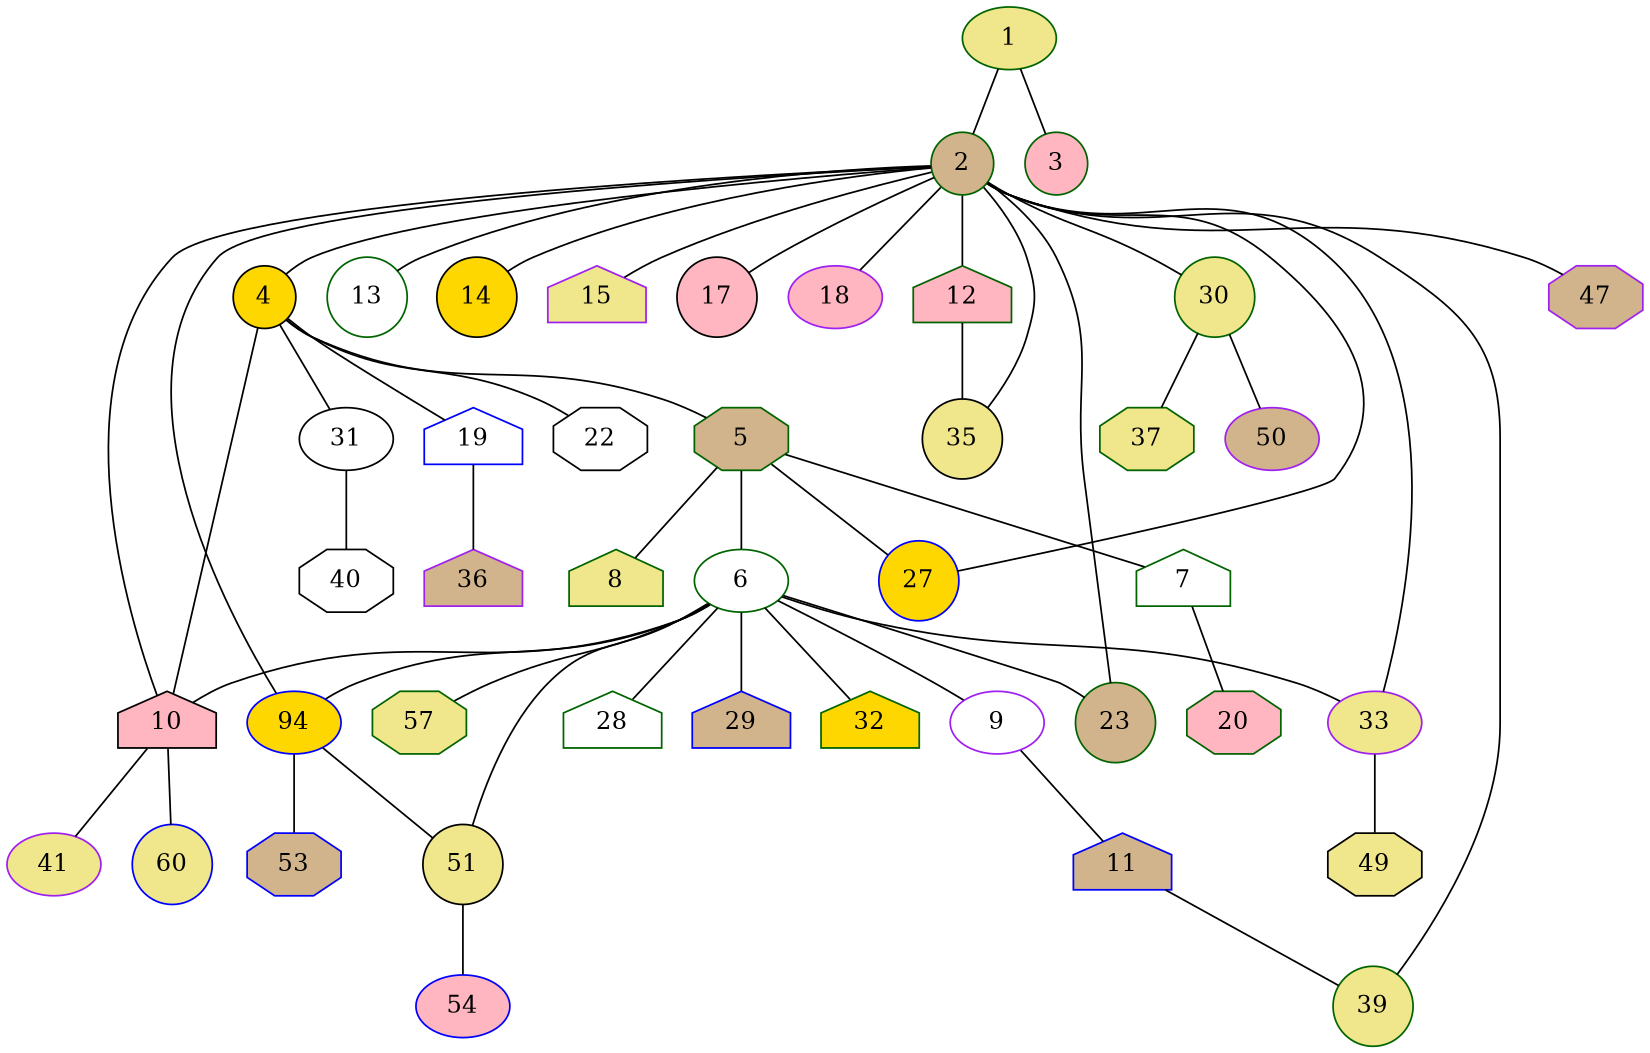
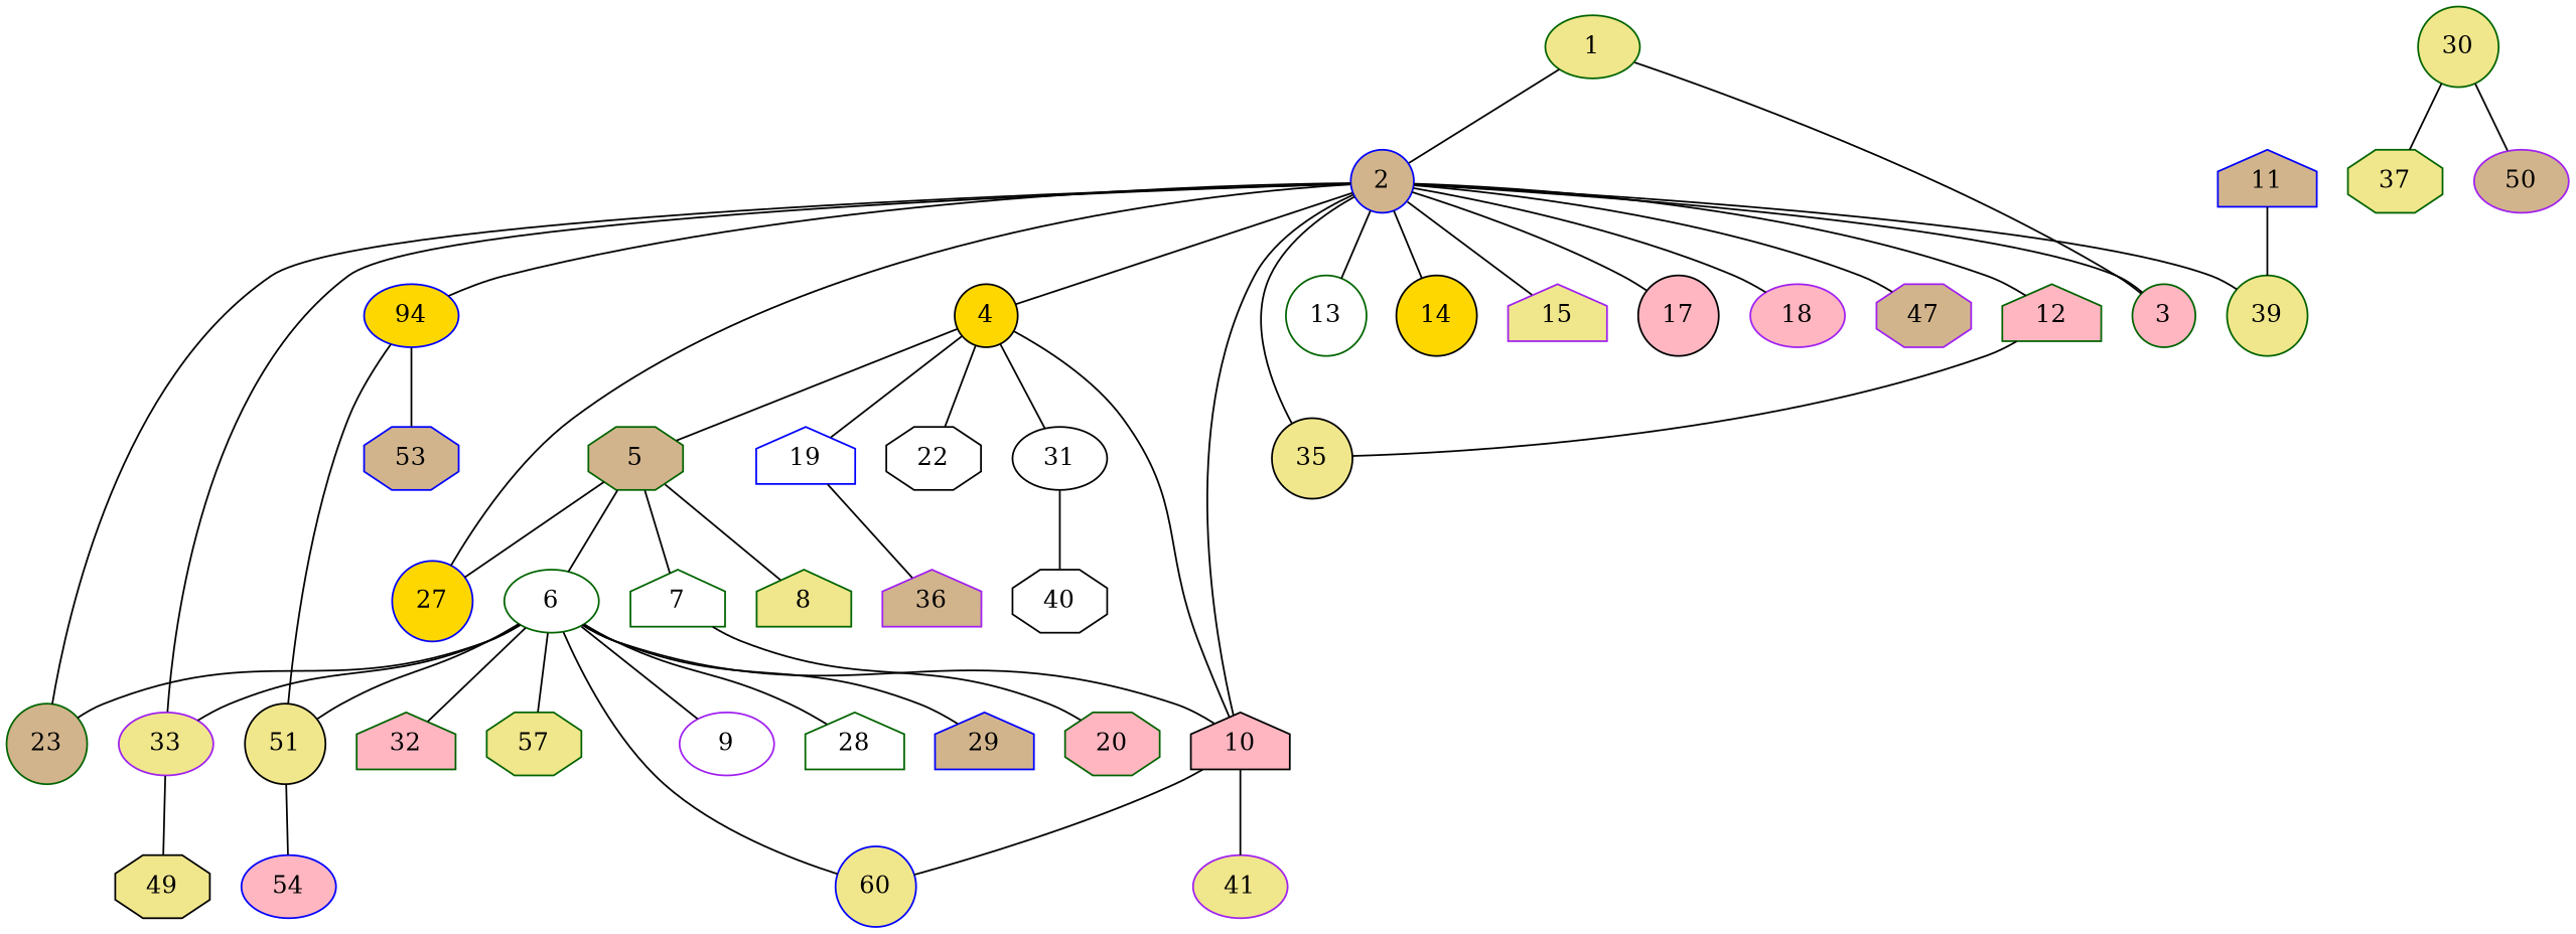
  graph {
    node [color=darkgreen fillcolor=khaki shape=circle style=filled]
    1 [shape=ellipse super="+16"]
-   2 [fillcolor=tan super="+43"]
+   2 [color=blue fillcolor=tan super="+43"]
    3 [fillcolor=lightpink]
    4 [color=black fillcolor=gold super="+24"]
    10 [color=black fillcolor=lightpink shape=house super="+44"]
    12 [fillcolor=lightpink shape=house]
    13 [fillcolor=white]
    14 [color=black fillcolor=gold]
    15 [color=purple shape=house super="+26"]
    17 [color=black fillcolor=lightpink]
    18 [color=purple fillcolor=lightpink shape=ellipse]
    23 [fillcolor=tan]
    27 [color=blue fillcolor=gold]
    30 [super="+52"]
    33 [color=purple shape=ellipse super="+56"]
    n16 [color=blue fillcolor=gold label=94 shape=ellipse super="+38"]
    35 [color=black super="+46"]
    39 [super="+45"]
    47 [color=purple fillcolor=tan shape=octagon]
    5 [fillcolor=tan shape=octagon super="+48"]
    19 [color=blue fillcolor=white shape=house]
    22 [color=black fillcolor=white shape=octagon]
    31 [color=black fillcolor=white shape=ellipse super="+55"]
    41 [color=purple shape=ellipse]
    60 [color=blue]
    37 [shape=octagon]
    50 [color=purple fillcolor=tan shape=ellipse]
    49 [color=black shape=octagon]
    51 [color=black]
    53 [color=blue fillcolor=tan shape=octagon super="+59"]
    6 [fillcolor=white shape=ellipse super="+42"]
    7 [fillcolor=white shape=house super="+21"]
    8 [shape=house]
    36 [color=purple fillcolor=tan shape=house super="+58"]
    40 [color=black fillcolor=white shape=octagon]
    9 [color=purple fillcolor=white shape=ellipse]
    28 [fillcolor=white shape=house]
    29 [color=blue fillcolor=tan shape=house]
-   32 [fillcolor=gold shape=house]
+   32 [fillcolor=lightpink shape=house]
    57 [shape=octagon]
    20 [fillcolor=lightpink shape=octagon]
    11 [color=blue fillcolor=tan shape=house super="+25"]
    54 [color=blue fillcolor=lightpink shape=ellipse]
    1 -- 2
    1 -- 3
    2 -- 4
    2 -- 10
    2 -- 12
    2 -- 13
    2 -- 14
    2 -- 15
    2 -- 17
    2 -- 18
    2 -- 23
    2 -- 27
-   2 -- 30
+   2 -- 3
    2 -- 33
    2 -- n16
    2 -- 35 [weight=2]
    2 -- 39
    2 -- 47
    4 -- 10
    4 -- 5
    4 -- 19
    4 -- 22
    4 -- 31
    10 -- 41
    10 -- 60
    12 -- 35
    30 -- 37
    30 -- 50
    33 -- 49
    n16 -- 51
    n16 -- 53
    5 -- 27
    5 -- 6 [weight=2]
    5 -- 7
    5 -- 8
    19 -- 36
    31 -- 40
    51 -- 54
    6 -- 10
    6 -- 23
    6 -- 33
-   6 -- n16
+   6 -- 60
    6 -- 51
    6 -- 9
    6 -- 28
    6 -- 29
    6 -- 32
    6 -- 57
    7 -- 20
-   9 -- 11
    11 -- 39
  }
